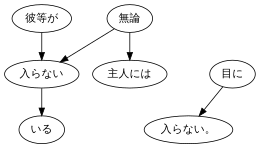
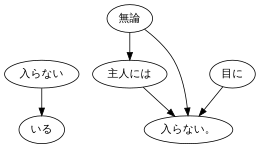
  digraph {
-   n1 [label="彼等が"]
    n2 [label="入らない"]
    n3 [label="いる"]
    n4 [label="主人には"]
    n5 [label="入らない。"]
    n6 [label="無論"]
    n7 [label="目に"]
-   n1 -> n2
    n2 -> n3
+   n4 -> n5
    n6 -> n4
-   n6 -> n2
+   n6 -> n5
    n7 -> n5
  }
